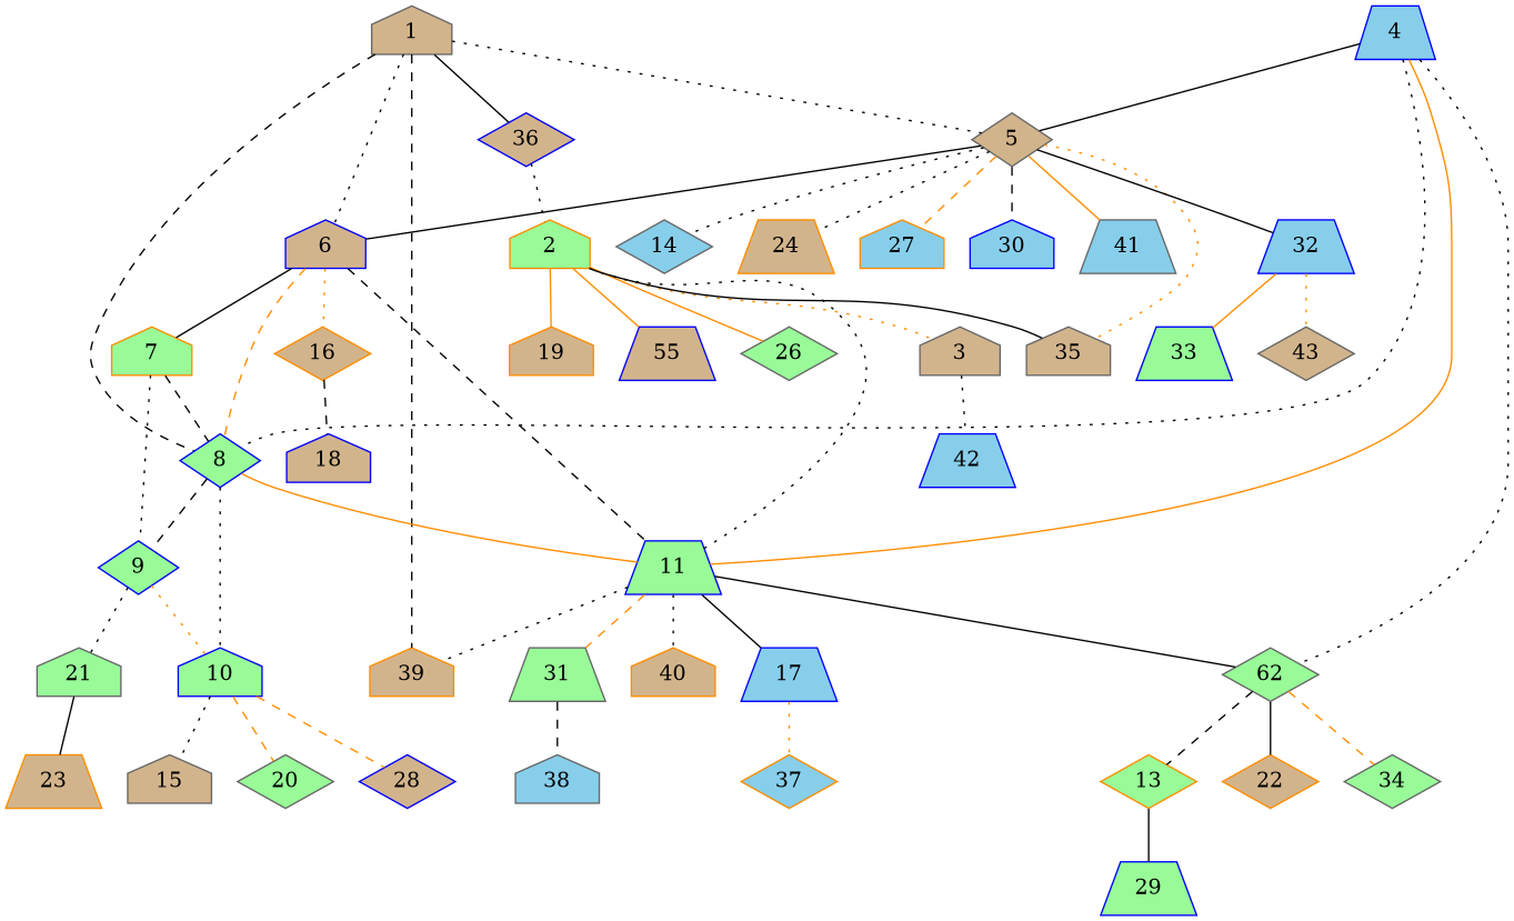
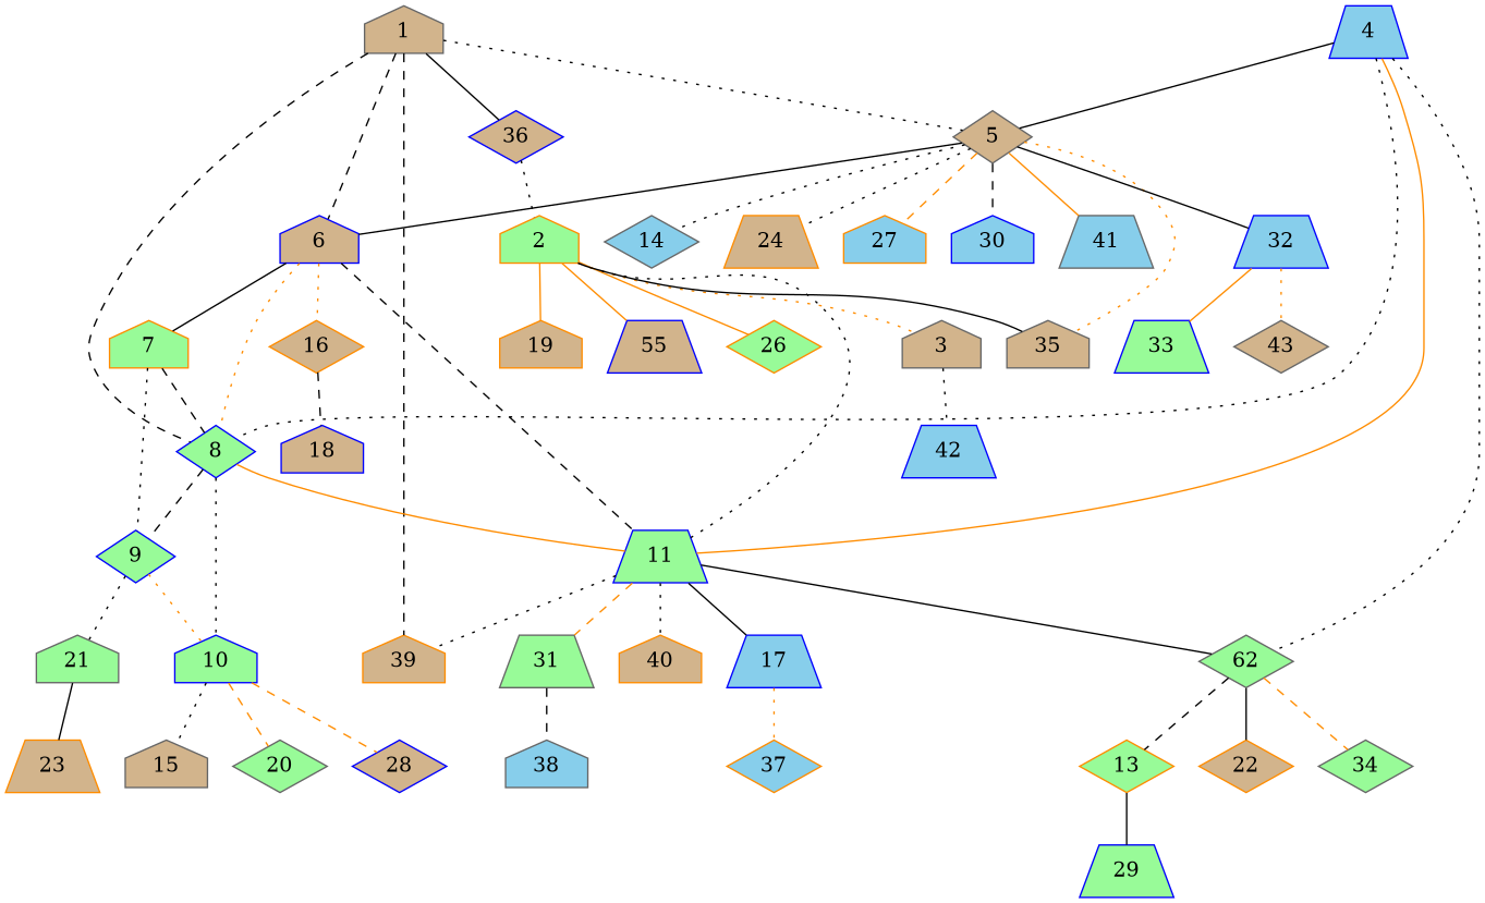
  graph {
    node [color=blue fillcolor=tan shape=house style=filled]
    edge [color=black style=dotted weight=1.0]
    5 [color=gray40 shape=diamond]
    1 [color=gray40]
    6
    8 [fillcolor=palegreen shape=diamond]
    36 [shape=diamond]
    39 [color=darkorange]
    2 [color=darkorange fillcolor=palegreen]
    3 [color=gray40]
    11 [fillcolor=palegreen shape=trapezium]
    19 [color=darkorange]
    n11 [label=55 shape=trapezium]
-   26 [color=gray40 fillcolor=palegreen shape=diamond]
+   26 [color=darkorange fillcolor=palegreen shape=diamond]
    35 [color=gray40]
    42 [fillcolor=skyblue shape=trapezium]
    14 [color=gray40 fillcolor=skyblue shape=diamond]
    24 [color=darkorange shape=trapezium]
    27 [color=darkorange fillcolor=skyblue]
    30 [fillcolor=skyblue]
    32 [fillcolor=skyblue shape=trapezium]
    41 [color=gray40 fillcolor=skyblue shape=trapezium]
    7 [color=darkorange fillcolor=palegreen]
    16 [color=darkorange shape=diamond]
    9 [fillcolor=palegreen shape=diamond]
    10 [fillcolor=palegreen]
    n25 [color=gray40 fillcolor=palegreen label=62 shape=diamond]
    17 [fillcolor=skyblue shape=trapezium]
    31 [color=gray40 fillcolor=palegreen shape=trapezium]
    40 [color=darkorange]
    4 [fillcolor=skyblue shape=trapezium]
    13 [color=darkorange fillcolor=palegreen shape=diamond]
    22 [color=darkorange shape=diamond]
    34 [color=gray40 fillcolor=palegreen shape=diamond]
    33 [fillcolor=palegreen shape=trapezium]
    43 [color=gray40 shape=diamond]
    18
    21 [color=gray40 fillcolor=palegreen]
    15 [color=gray40]
    20 [color=gray40 fillcolor=palegreen shape=diamond]
    28 [shape=diamond]
    23 [color=darkorange shape=trapezium]
    37 [color=darkorange fillcolor=skyblue shape=diamond]
    38 [color=gray40 fillcolor=skyblue]
    29 [fillcolor=palegreen shape=trapezium]
    5 -- 6 [style=solid]
    5 -- 35 [color=darkorange]
    5 -- 14
    5 -- 24
    5 -- 27 [color=darkorange style=dashed]
    5 -- 30 [style=dashed]
    5 -- 32 [style=solid]
    5 -- 41 [color=darkorange style=solid]
    1 -- 5
-   1 -- 6
+   1 -- 6 [style=dashed]
    1 -- 8 [style=dashed]
    1 -- 36 [style=solid]
    1 -- 39 [style=dashed weight=2.0]
-   6 -- 8 [color=darkorange style=dashed]
+   6 -- 8 [color=darkorange]
    6 -- 11 [style=dashed]
    6 -- 7 [style=solid]
    6 -- 16 [color=darkorange]
    8 -- 11 [color=darkorange style=solid]
    8 -- 9 [style=dashed]
    8 -- 10
    36 -- 2
    2 -- 3 [color=darkorange]
    2 -- 11
    2 -- 19 [color=darkorange style=solid]
    2 -- n11 [color=darkorange style=solid]
    2 -- 26 [color=darkorange style=solid]
    2 -- 35 [style=solid]
    3 -- 42
    11 -- 39
    11 -- n25 [style=solid]
    11 -- 17 [style=solid]
    11 -- 31 [color=darkorange style=dashed]
    11 -- 40
    32 -- 33 [color=darkorange style=solid]
    32 -- 43 [color=darkorange]
    7 -- 8 [style=dashed]
    7 -- 9
    16 -- 18 [style=dashed]
    9 -- 10 [color=darkorange]
    9 -- 21
    10 -- 15
    10 -- 20 [color=darkorange style=dashed]
    10 -- 28 [color=darkorange style=dashed]
    n25 -- 13 [style=dashed]
    n25 -- 22 [style=solid]
    n25 -- 34 [color=darkorange style=dashed]
    17 -- 37 [color=darkorange]
    31 -- 38 [style=dashed]
    4 -- 5 [style=solid weight=2.0]
    4 -- 8
    4 -- 11 [color=darkorange style=solid]
    4 -- n25
    13 -- 29 [style=solid]
    21 -- 23 [style=solid]
  }
